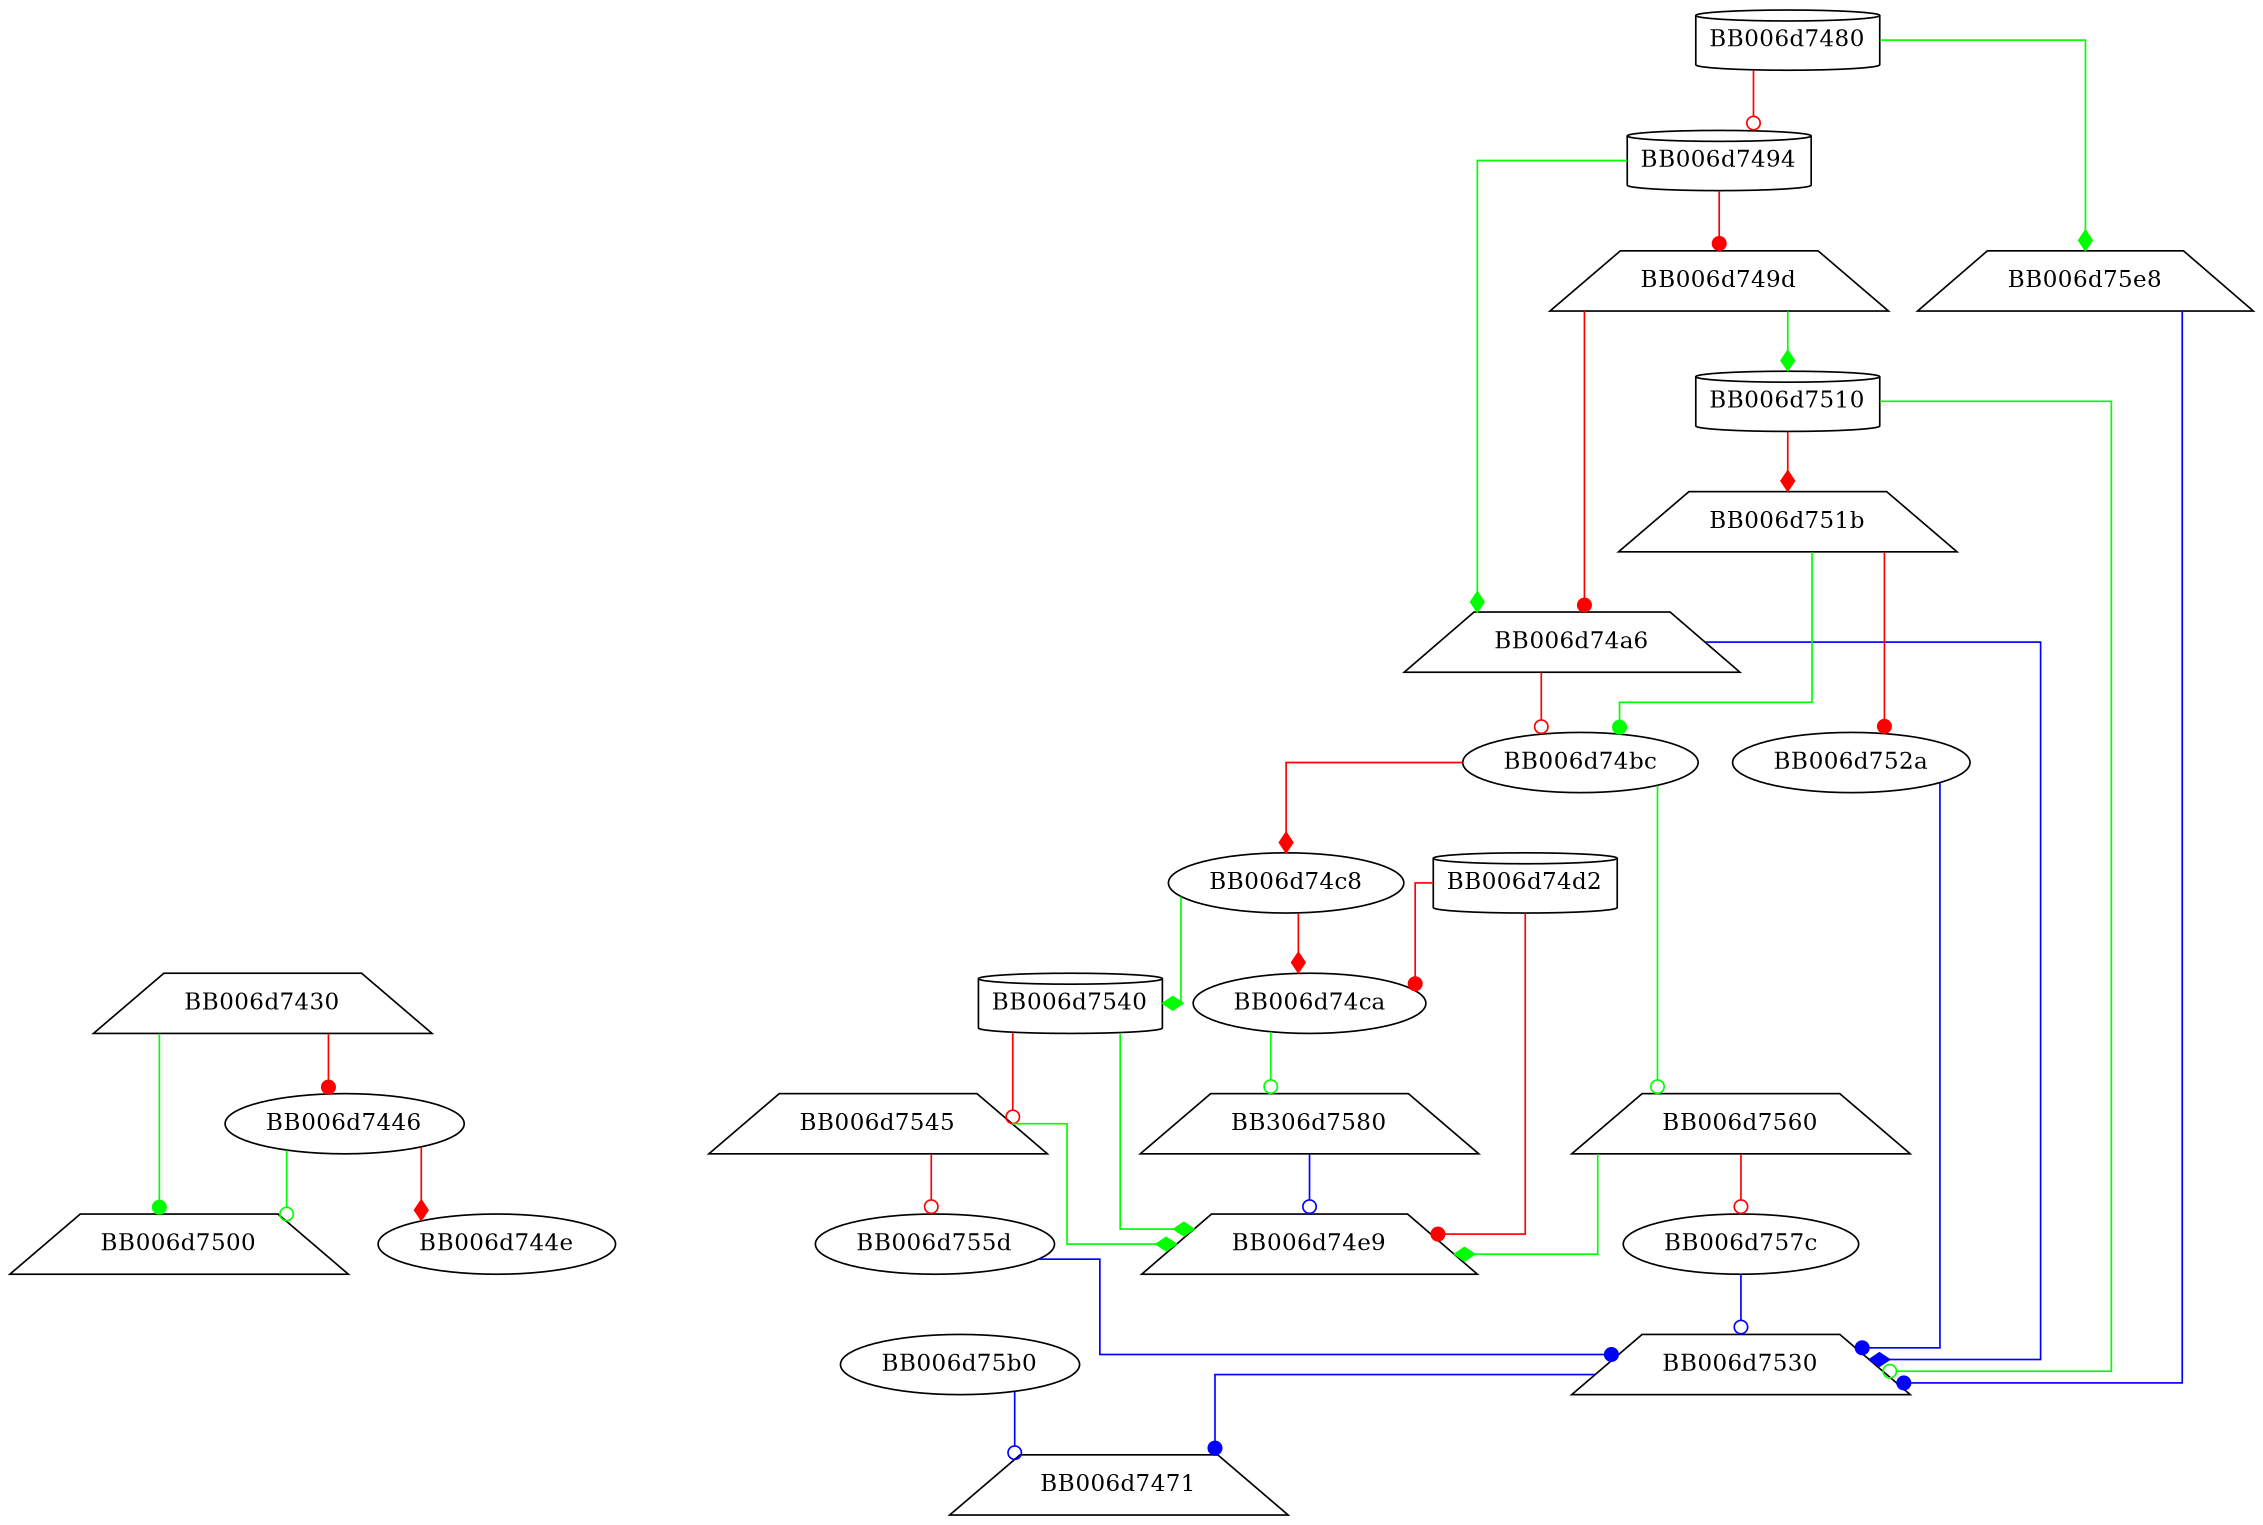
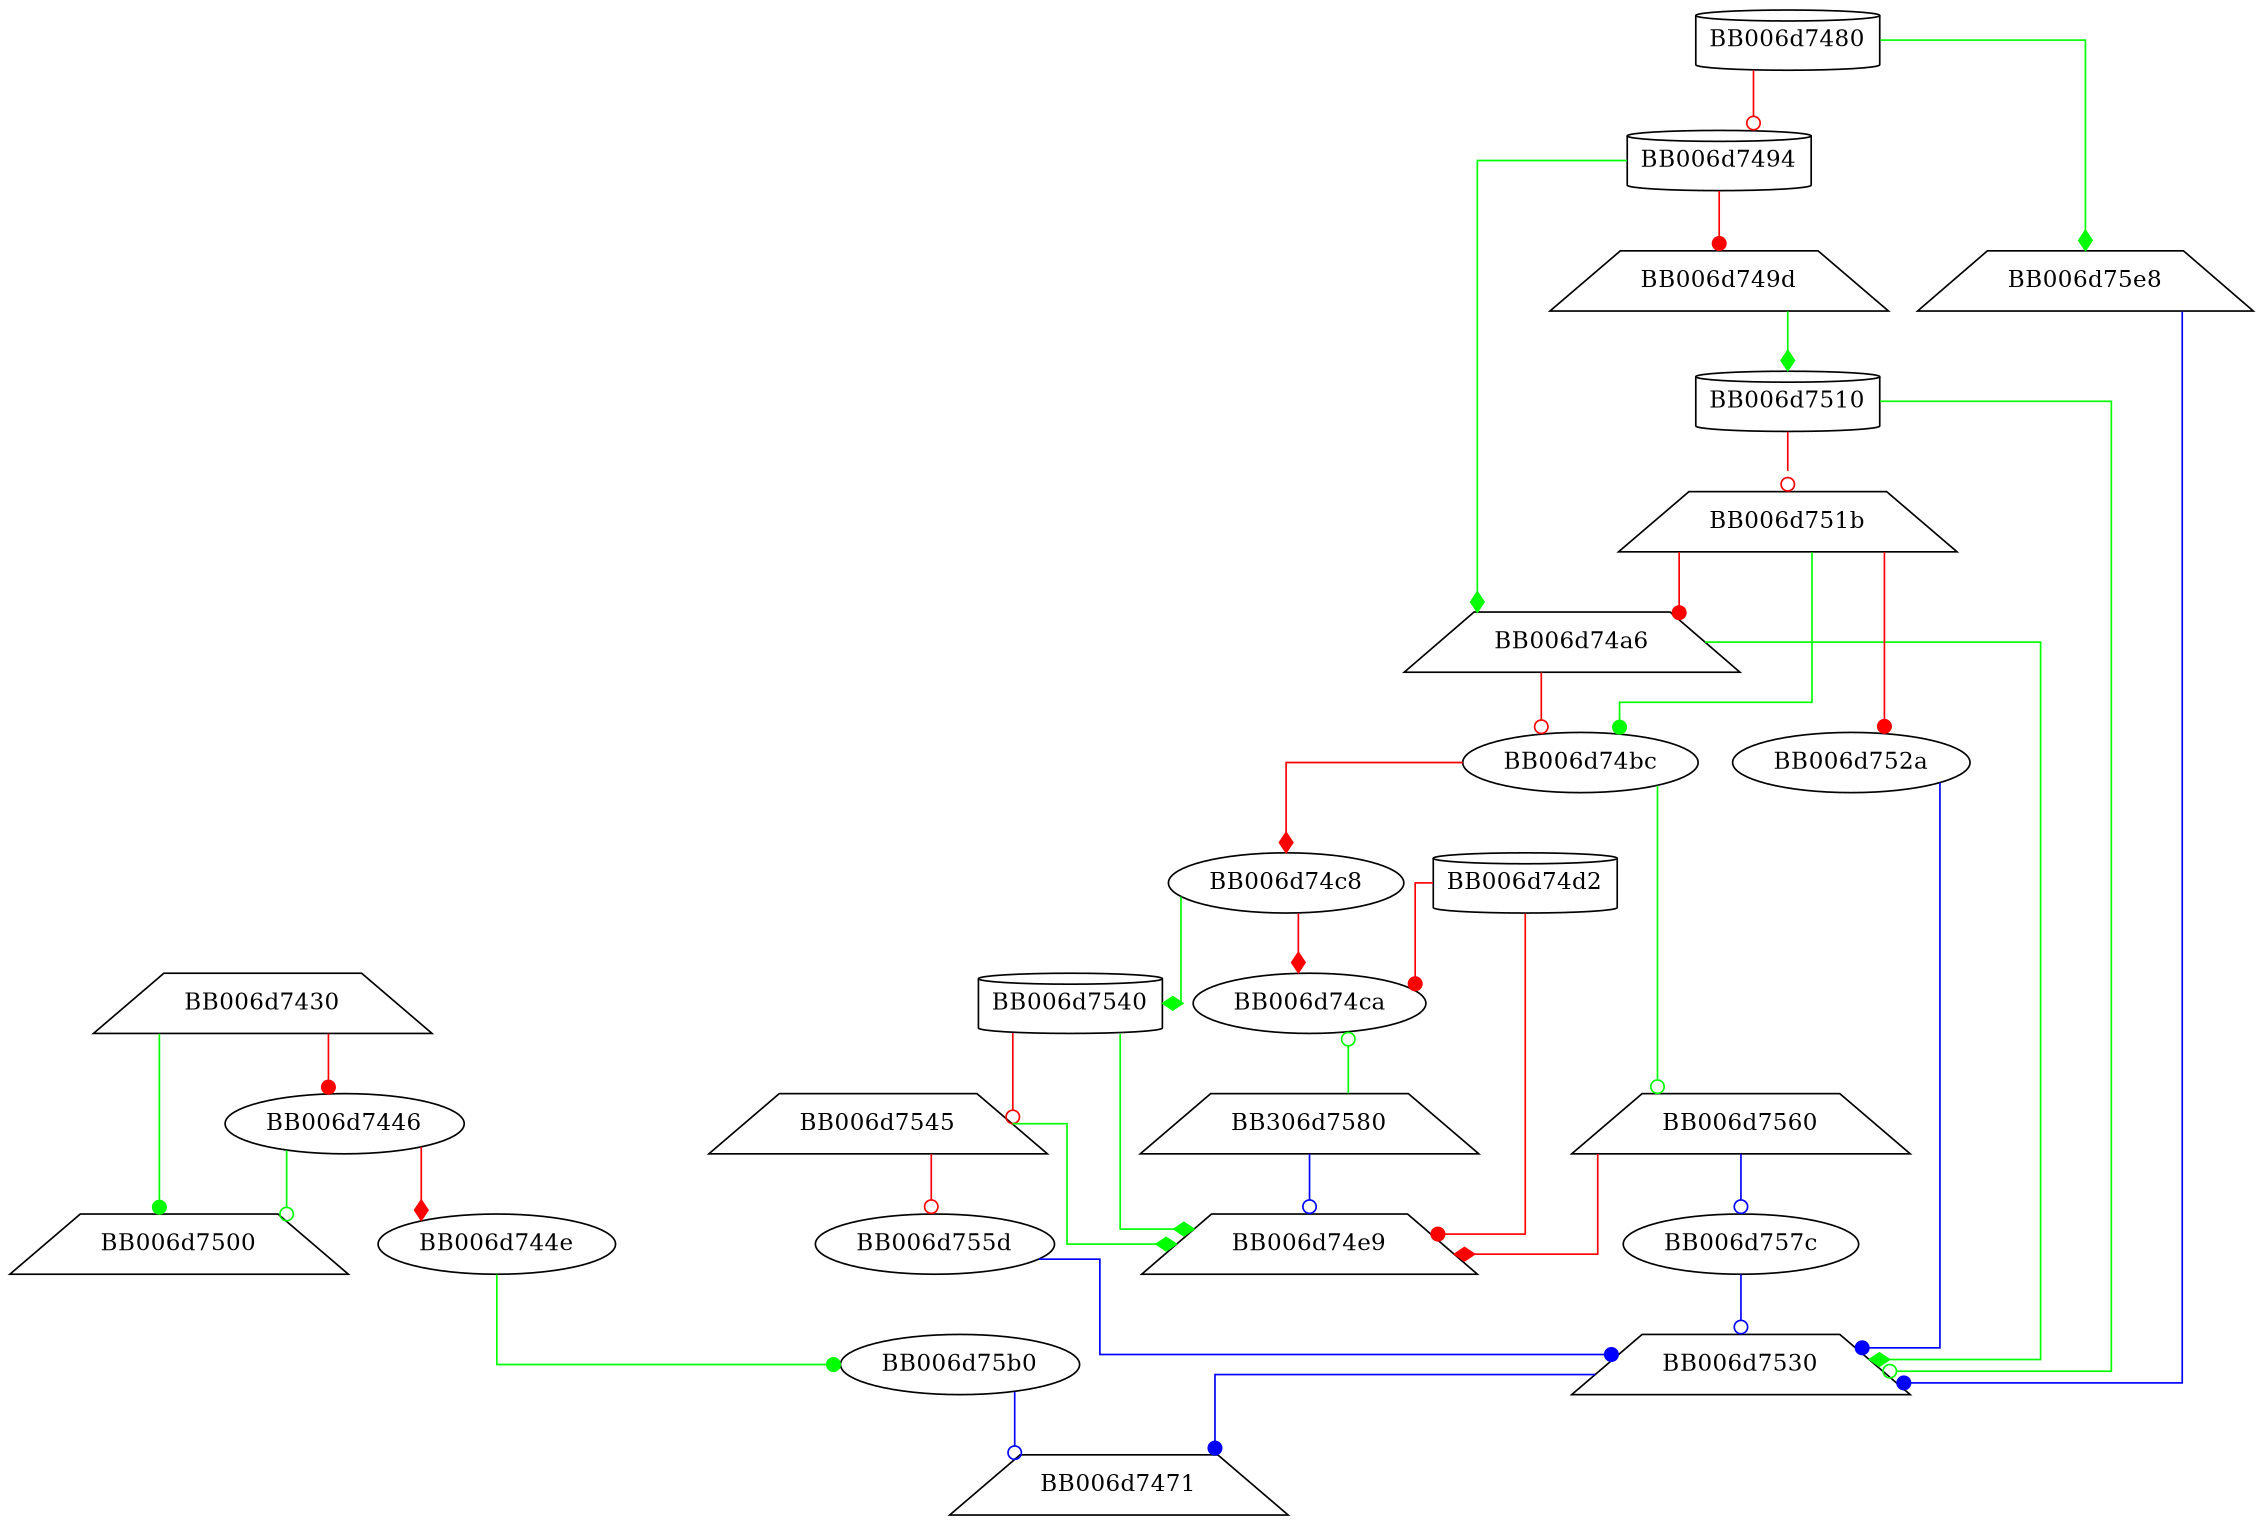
  digraph {
    splines=ortho
    node [shape=trapezium]
    edge [arrowhead=dot color=green]
    BB006d7430
    BB006d7500
    BB006d7446 [shape=ellipse]
    BB006d744e [shape=ellipse]
    BB006d75b0 [shape=ellipse]
    BB006d7471
    BB006d7480 [shape=cylinder]
    BB006d75e8
    BB006d7494 [shape=cylinder]
    BB006d7530
    BB006d74a6
    BB006d749d
    BB006d74bc [shape=ellipse]
    BB006d7510 [shape=cylinder]
    BB006d7560
    BB006d74c8 [shape=ellipse]
    BB006d751b
    BB006d752a [shape=ellipse]
    BB006d74e9
    BB006d757c [shape=ellipse]
    BB006d7540 [shape=cylinder]
    BB006d74ca [shape=ellipse]
    BB006d7545
    n24 [label=BB306d7580]
    BB006d755d [shape=ellipse]
    BB006d74d2 [shape=cylinder]
    BB006d7430 -> BB006d7500
    BB006d7430 -> BB006d7446 [color=red]
    BB006d7446 -> BB006d7500 [arrowhead=odot]
    BB006d7446 -> BB006d744e [arrowhead=diamond color=red]
+   BB006d744e -> BB006d75b0
    BB006d75b0 -> BB006d7471 [arrowhead=odot color=blue]
    BB006d7480 -> BB006d75e8 [arrowhead=diamond]
    BB006d7480 -> BB006d7494 [arrowhead=odot color=red]
    BB006d75e8 -> BB006d7530 [color=blue]
    BB006d7494 -> BB006d74a6 [arrowhead=diamond]
    BB006d7494 -> BB006d749d [color=red]
    BB006d7530 -> BB006d7471 [color=blue]
-   BB006d74a6 -> BB006d7530 [arrowhead=diamond color=blue]
+   BB006d74a6 -> BB006d7530 [arrowhead=diamond]
    BB006d74a6 -> BB006d74bc [arrowhead=odot color=red]
-   BB006d749d -> BB006d74a6 [color=red]
+   BB006d751b -> BB006d74a6 [color=red]
    BB006d749d -> BB006d7510 [arrowhead=diamond]
    BB006d74bc -> BB006d7560 [arrowhead=odot]
    BB006d74bc -> BB006d74c8 [arrowhead=diamond color=red]
    BB006d7510 -> BB006d7530 [arrowhead=odot]
-   BB006d7510 -> BB006d751b [arrowhead=diamond color=red]
-   BB006d7560 -> BB006d74e9 [arrowhead=diamond]
-   BB006d7560 -> BB006d757c [arrowhead=odot color=red]
+   BB006d7510 -> BB006d751b [arrowhead=odot color=red]
+   BB006d7560 -> BB006d74e9 [arrowhead=diamond color=red]
+   BB006d7560 -> BB006d757c [arrowhead=odot color=blue]
    BB006d74c8 -> BB006d7540 [arrowhead=diamond]
    BB006d74c8 -> BB006d74ca [arrowhead=diamond color=red]
    BB006d751b -> BB006d74bc
    BB006d751b -> BB006d752a [color=red]
    BB006d752a -> BB006d7530 [color=blue]
    BB006d757c -> BB006d7530 [arrowhead=odot color=blue]
    BB006d7540 -> BB006d74e9 [arrowhead=diamond]
    BB006d7540 -> BB006d7545 [arrowhead=odot color=red]
-   BB006d74ca -> n24 [arrowhead=odot]
+   n24 -> BB006d74ca [arrowhead=odot]
    BB006d7545 -> BB006d74e9 [arrowhead=diamond]
    BB006d7545 -> BB006d755d [arrowhead=odot color=red]
    n24 -> BB006d74e9 [arrowhead=odot color=blue]
    BB006d755d -> BB006d7530 [color=blue]
    BB006d74d2 -> BB006d74e9 [color=red]
    BB006d74d2 -> BB006d74ca [color=red]
  }
